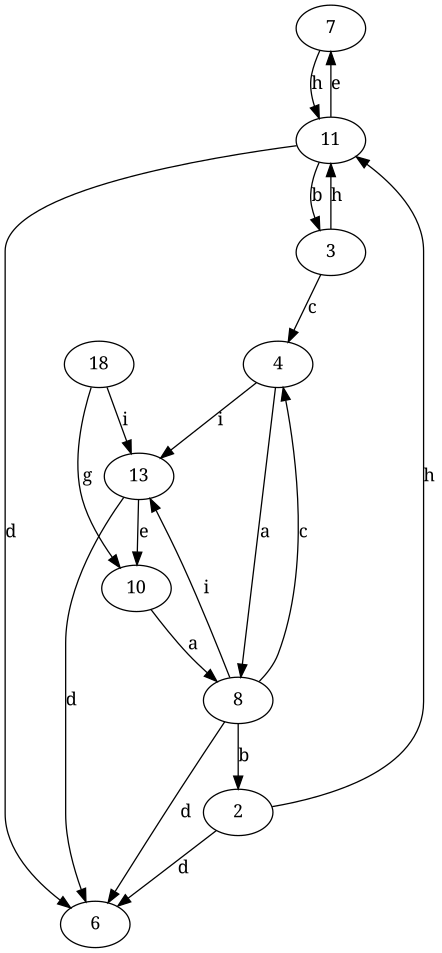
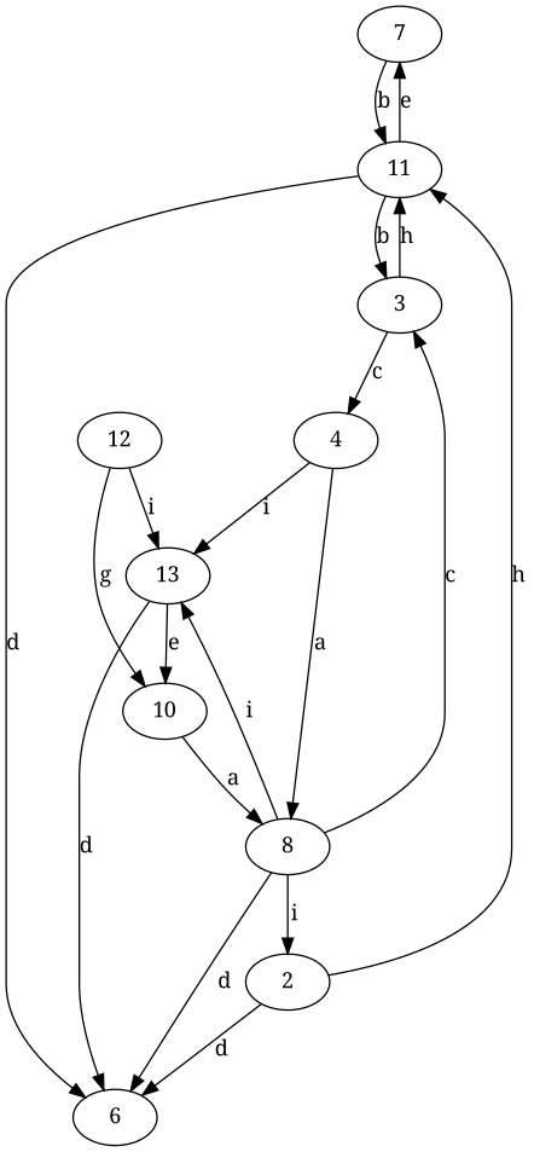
  strict digraph {
    fontname="Noto Serif"
    node [fontname="Noto Serif"]
    edge [fontname="Noto Serif"]
    7
    11
-   12 [label=18]
+   12
    13
    10
    n6 [label=8]
    2
    4
    6
    3
-   7 -> 11 [label=h]
+   7 -> 11 [label=b]
    11 -> 7 [label=e]
    11 -> 6 [label=d]
    11 -> 3 [label=b]
    12 -> 13 [label=i]
    12 -> 10 [label=g]
    13 -> 10 [label=e]
    13 -> 6 [label=d]
    10 -> n6 [label=a]
    n6 -> 13 [label=i]
-   n6 -> 2 [label=b]
-   n6 -> 4 [label=c]
+   n6 -> 2 [label=i]
+   n6 -> 3 [label=c]
    n6 -> 6 [label=d]
    2 -> 11 [label=h]
    2 -> 6 [label=d]
    4 -> 13 [label=i]
    4 -> n6 [label=a]
    3 -> 11 [label=h]
    3 -> 4 [label=c]
  }
